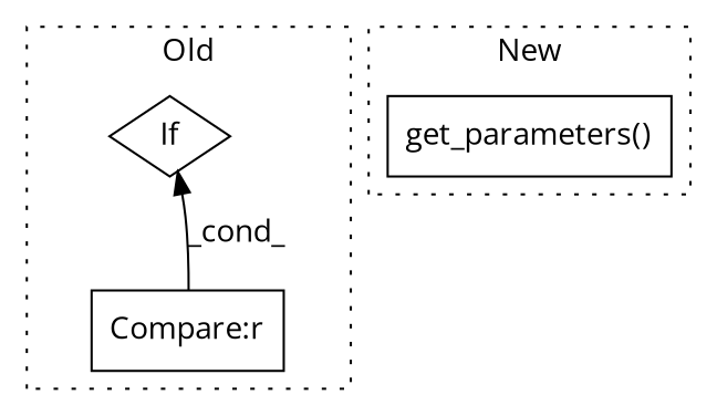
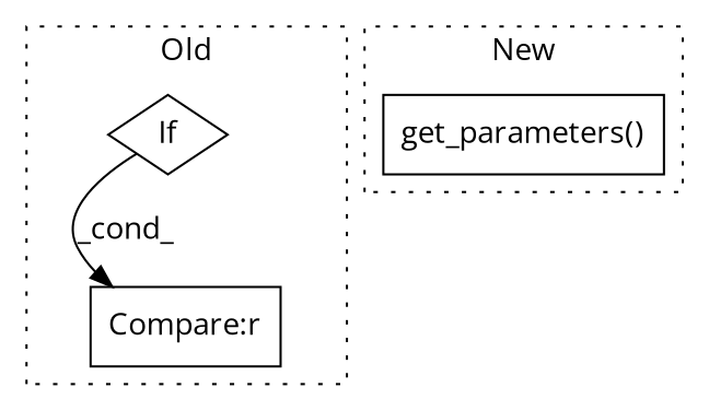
  digraph {
    fontname="Open Sans"
    node [shape=box fontname="Open Sans"]
    n1 [a=96 l=3 label=If s=2839 shape=diamond]
    n2 [a=40 l=28 label="Compare:r" s=2842]
    n3 [a=75 l=34 label="get_parameters()" s=3690]
    subgraph cluster_1 {
      label=Old
      style=dotted
      n1
      n2
    }
    subgraph cluster_2 {
      label=New
      style=dotted
      n3
    }
-   n2 -> n1 [label=_cond_ fontname="Open Sans"]
+   n1 -> n2 [label=_cond_ fontname="Open Sans"]
  }
